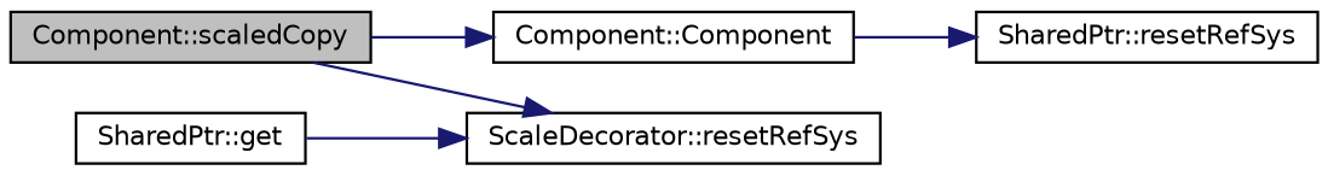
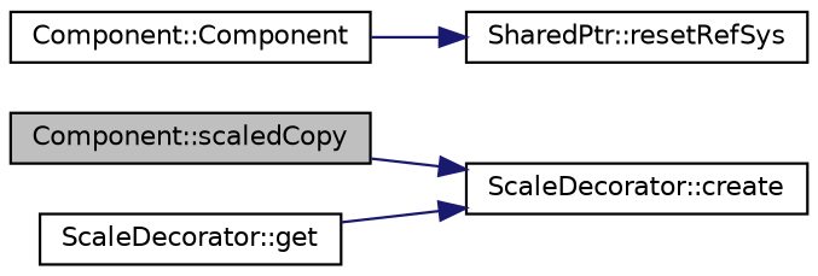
  digraph {
    rankdir=LR
    node [color=black fillcolor=white fontname=Helvetica fontsize=10 shape=record style=filled]
    edge [color=midnightblue fontname=Helvetica fontsize=10 labelfontname=Helvetica labelfontsize=10 style=solid]
    n1 [fillcolor=grey75 fontcolor=black height=0.2 label="Component::scaledCopy" width=0.4]
    n2 [height=0.2 label="Component::Component" width=0.4]
-   n3 [height=0.2 label="ScaleDecorator::resetRefSys" width=0.4]
+   n3 [height=0.2 label="ScaleDecorator::create" width=0.4]
    n4 [height=0.2 label="SharedPtr::resetRefSys" width=0.4]
-   n5 [height=0.2 label="SharedPtr::get" width=0.4]
-   n1 -> n2
+   n5 [height=0.2 label="ScaleDecorator::get" width=0.4]
    n1 -> n3
    n2 -> n4
    n5 -> n3
  }
